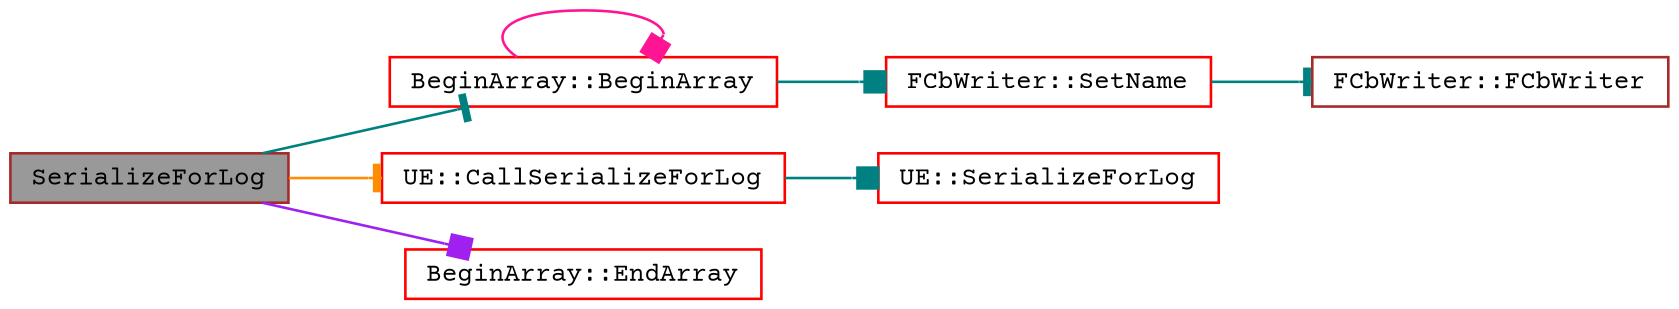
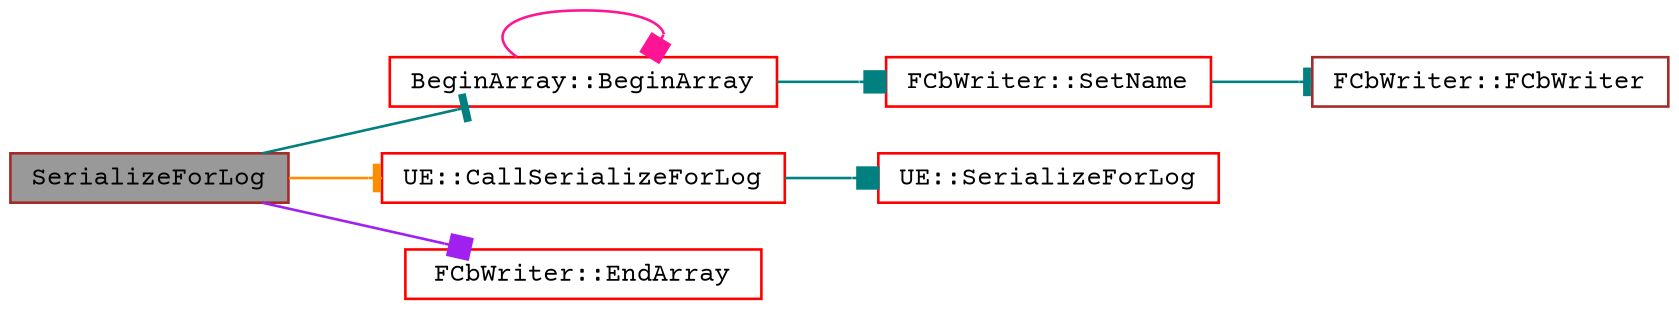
  digraph {
    fontname="Courier Prime"
    rankdir=LR
    node [color=red fillcolor=white fontname="Courier Prime" fontsize=10 shape=box style=filled]
    edge [arrowhead=box color=teal fontname="Courier Prime" fontsize=10 labelfontname=Helvetica labelfontsize=10 style=solid]
    n1 [color=brown fillcolor=grey60 fontcolor=black height=0.2 label=SerializeForLog width=0.4]
    n2 [height=0.2 label="BeginArray::BeginArray" width=0.4]
    n3 [height=0.2 label="UE::CallSerializeForLog" width=0.4]
-   n4 [height=0.2 label="BeginArray::EndArray" width=0.4]
+   n4 [height=0.2 label="FCbWriter::EndArray" width=0.4]
    n5 [height=0.2 label="FCbWriter::SetName" width=0.4]
    n6 [height=0.2 label="UE::SerializeForLog" width=0.4]
    n7 [color=brown height=0.2 label="FCbWriter::FCbWriter" width=0.4]
    n1 -> n2 [arrowhead=tee]
    n1 -> n3 [arrowhead=tee color=darkorange]
    n1 -> n4 [color=purple]
    n2 -> n2 [color=deeppink]
    n2 -> n5
    n3 -> n6
    n5 -> n7 [arrowhead=tee]
  }
